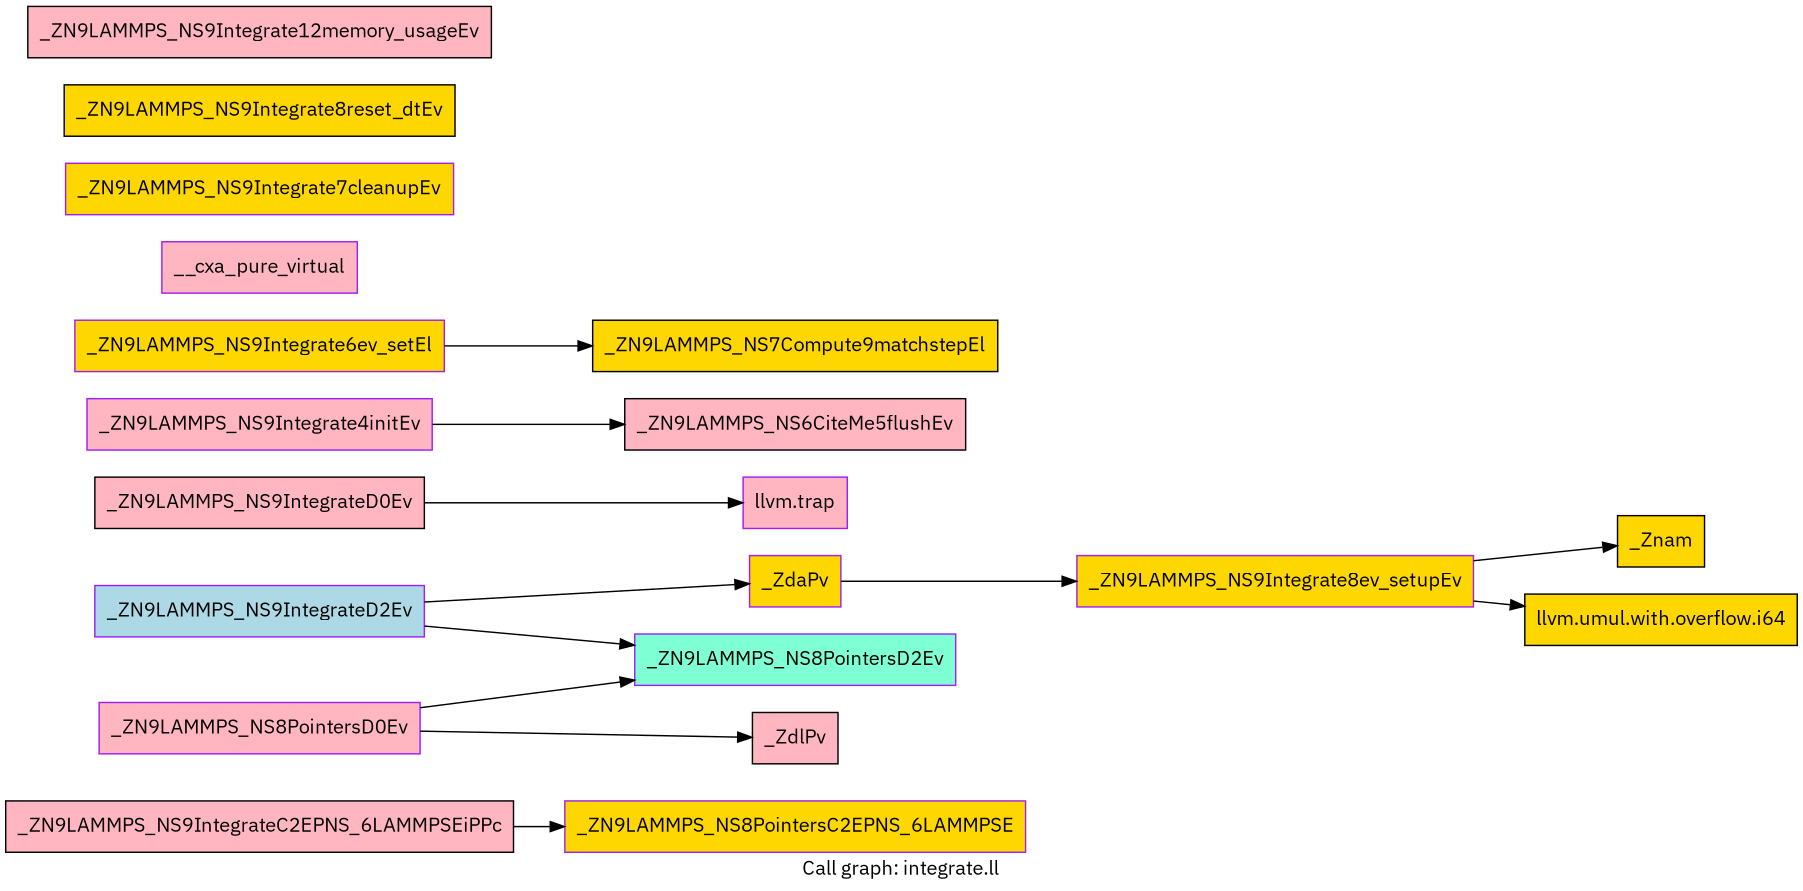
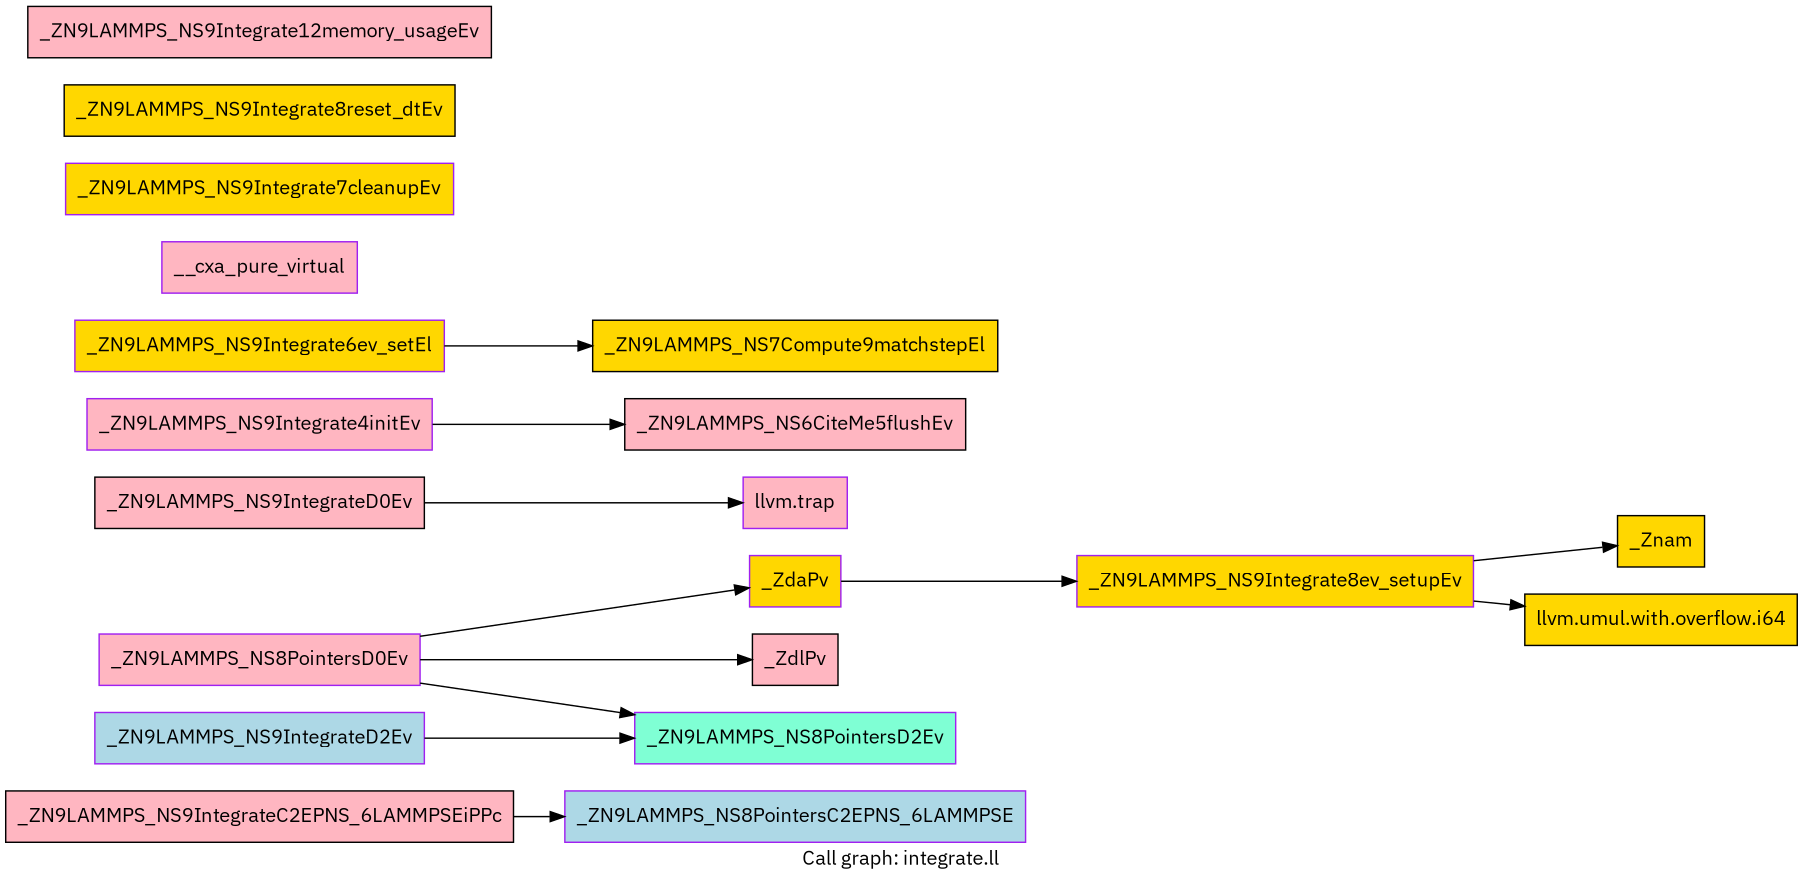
  digraph {
    fontname="IBM Plex Sans"
    label="Call graph: integrate.ll"
    rankdir=LR
    node [color=purple fillcolor=lightpink fontname="IBM Plex Sans" shape=record style=filled]
    edge [fontname="IBM Plex Sans"]
    n1 [color=black label="{_ZN9LAMMPS_NS9IntegrateC2EPNS_6LAMMPSEiPPc}"]
-   n2 [fillcolor=gold label="{_ZN9LAMMPS_NS8PointersC2EPNS_6LAMMPSE}"]
+   n2 [fillcolor=lightblue label="{_ZN9LAMMPS_NS8PointersC2EPNS_6LAMMPSE}"]
    n3 [fillcolor=gold label="{_ZdaPv}"]
    n4 [fillcolor=gold label="{_ZN9LAMMPS_NS9Integrate8ev_setupEv}"]
    n5 [fillcolor=lightblue label="{_ZN9LAMMPS_NS9IntegrateD2Ev}"]
    n6 [fillcolor=aquamarine label="{_ZN9LAMMPS_NS8PointersD2Ev}"]
    n7 [color=black fillcolor=gold label="{_Znam}"]
    n8 [color=black label="{_ZN9LAMMPS_NS9IntegrateD0Ev}"]
    n9 [label="{llvm.trap}"]
    n10 [label="{_ZN9LAMMPS_NS9Integrate4initEv}"]
    n11 [color=black label="{_ZN9LAMMPS_NS6CiteMe5flushEv}"]
    n12 [color=black fillcolor=gold label="{llvm.umul.with.overflow.i64}"]
    n13 [fillcolor=gold label="{_ZN9LAMMPS_NS9Integrate6ev_setEl}"]
    n14 [color=black fillcolor=gold label="{_ZN9LAMMPS_NS7Compute9matchstepEl}"]
    n15 [label="{__cxa_pure_virtual}"]
    n16 [fillcolor=gold label="{_ZN9LAMMPS_NS9Integrate7cleanupEv}"]
    n17 [color=black fillcolor=gold label="{_ZN9LAMMPS_NS9Integrate8reset_dtEv}"]
    n18 [color=black label="{_ZN9LAMMPS_NS9Integrate12memory_usageEv}"]
    n19 [label="{_ZN9LAMMPS_NS8PointersD0Ev}"]
    n20 [color=black label="{_ZdlPv}"]
    n1 -> n2
    n3 -> n4
    n4 -> n7
    n4 -> n12
-   n5 -> n3
+   n19 -> n3
    n5 -> n6
    n8 -> n9
    n10 -> n11
    n13 -> n14
    n19 -> n6
    n19 -> n20
  }
